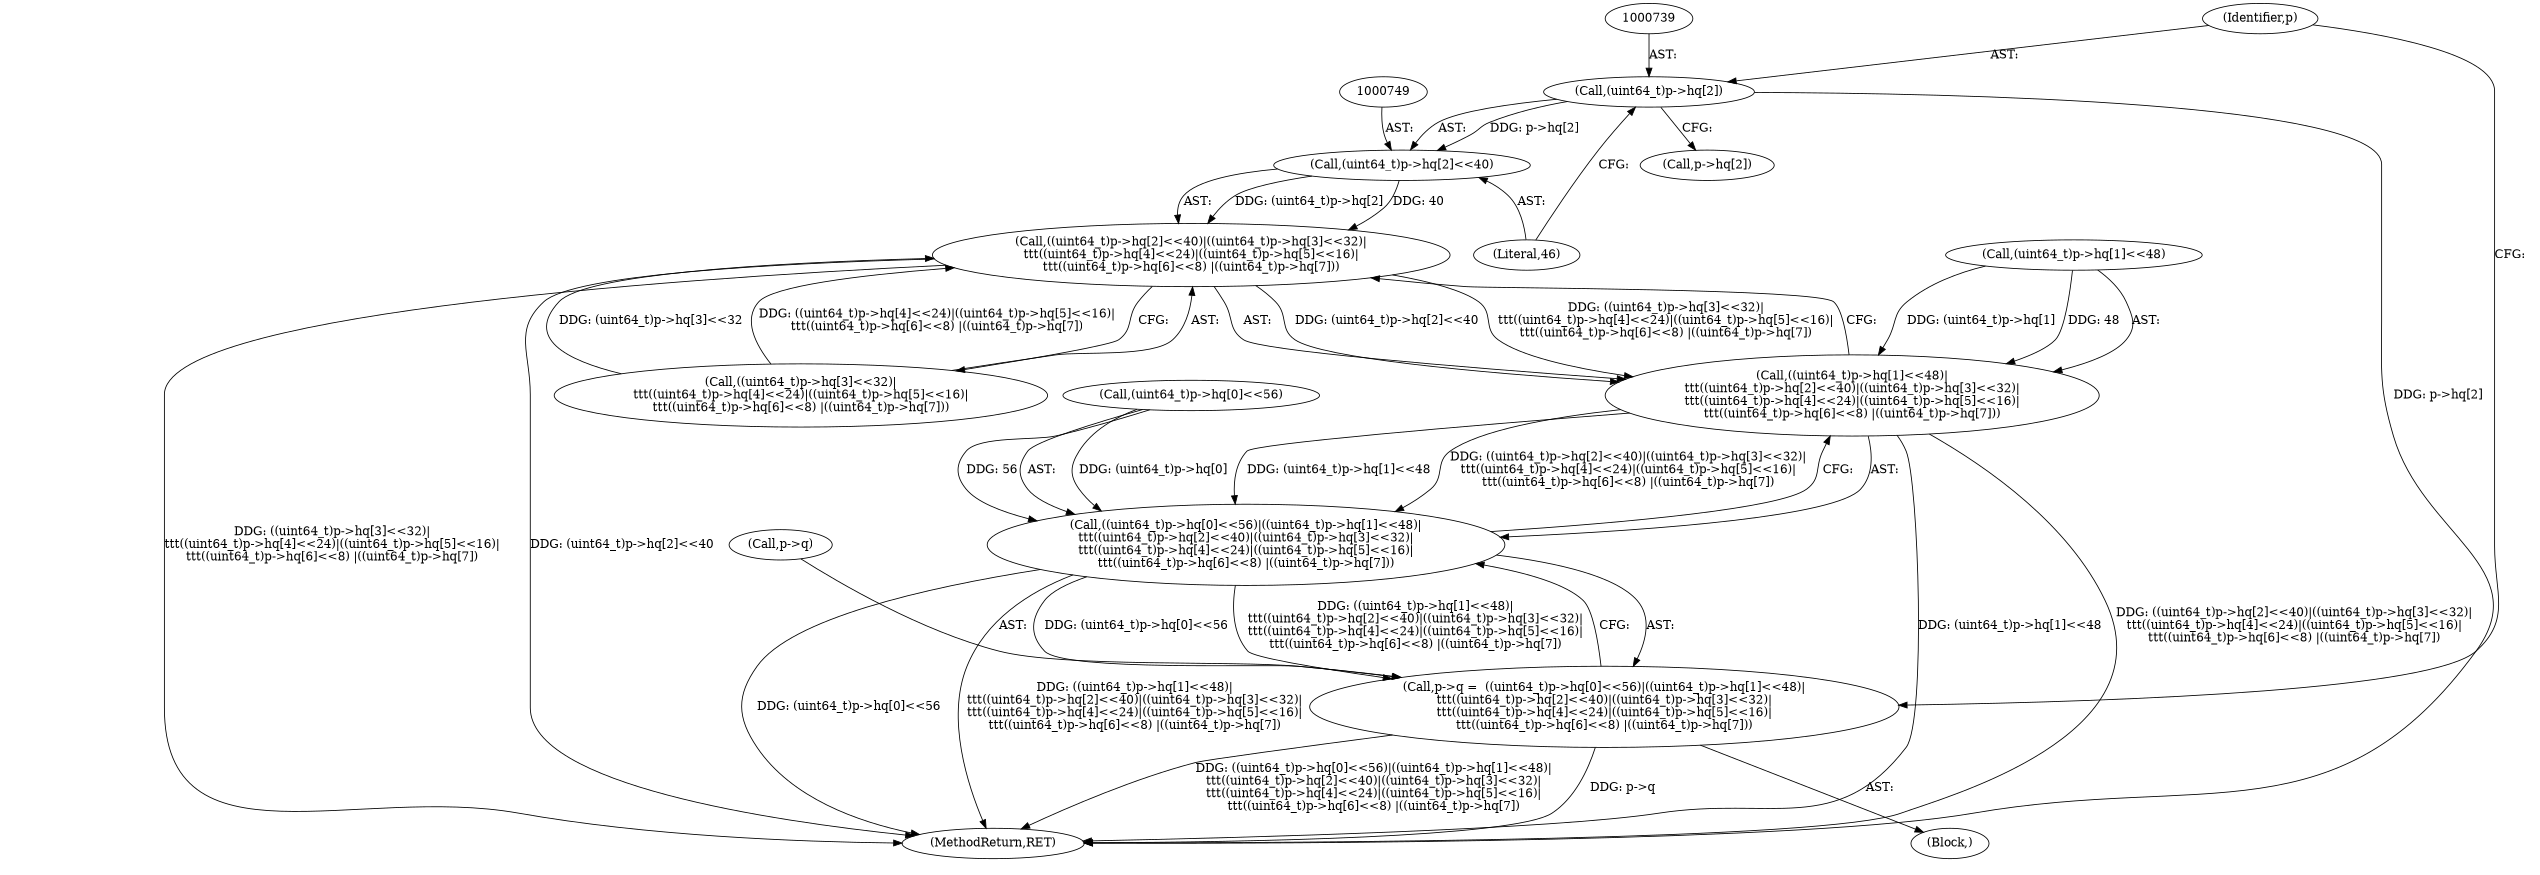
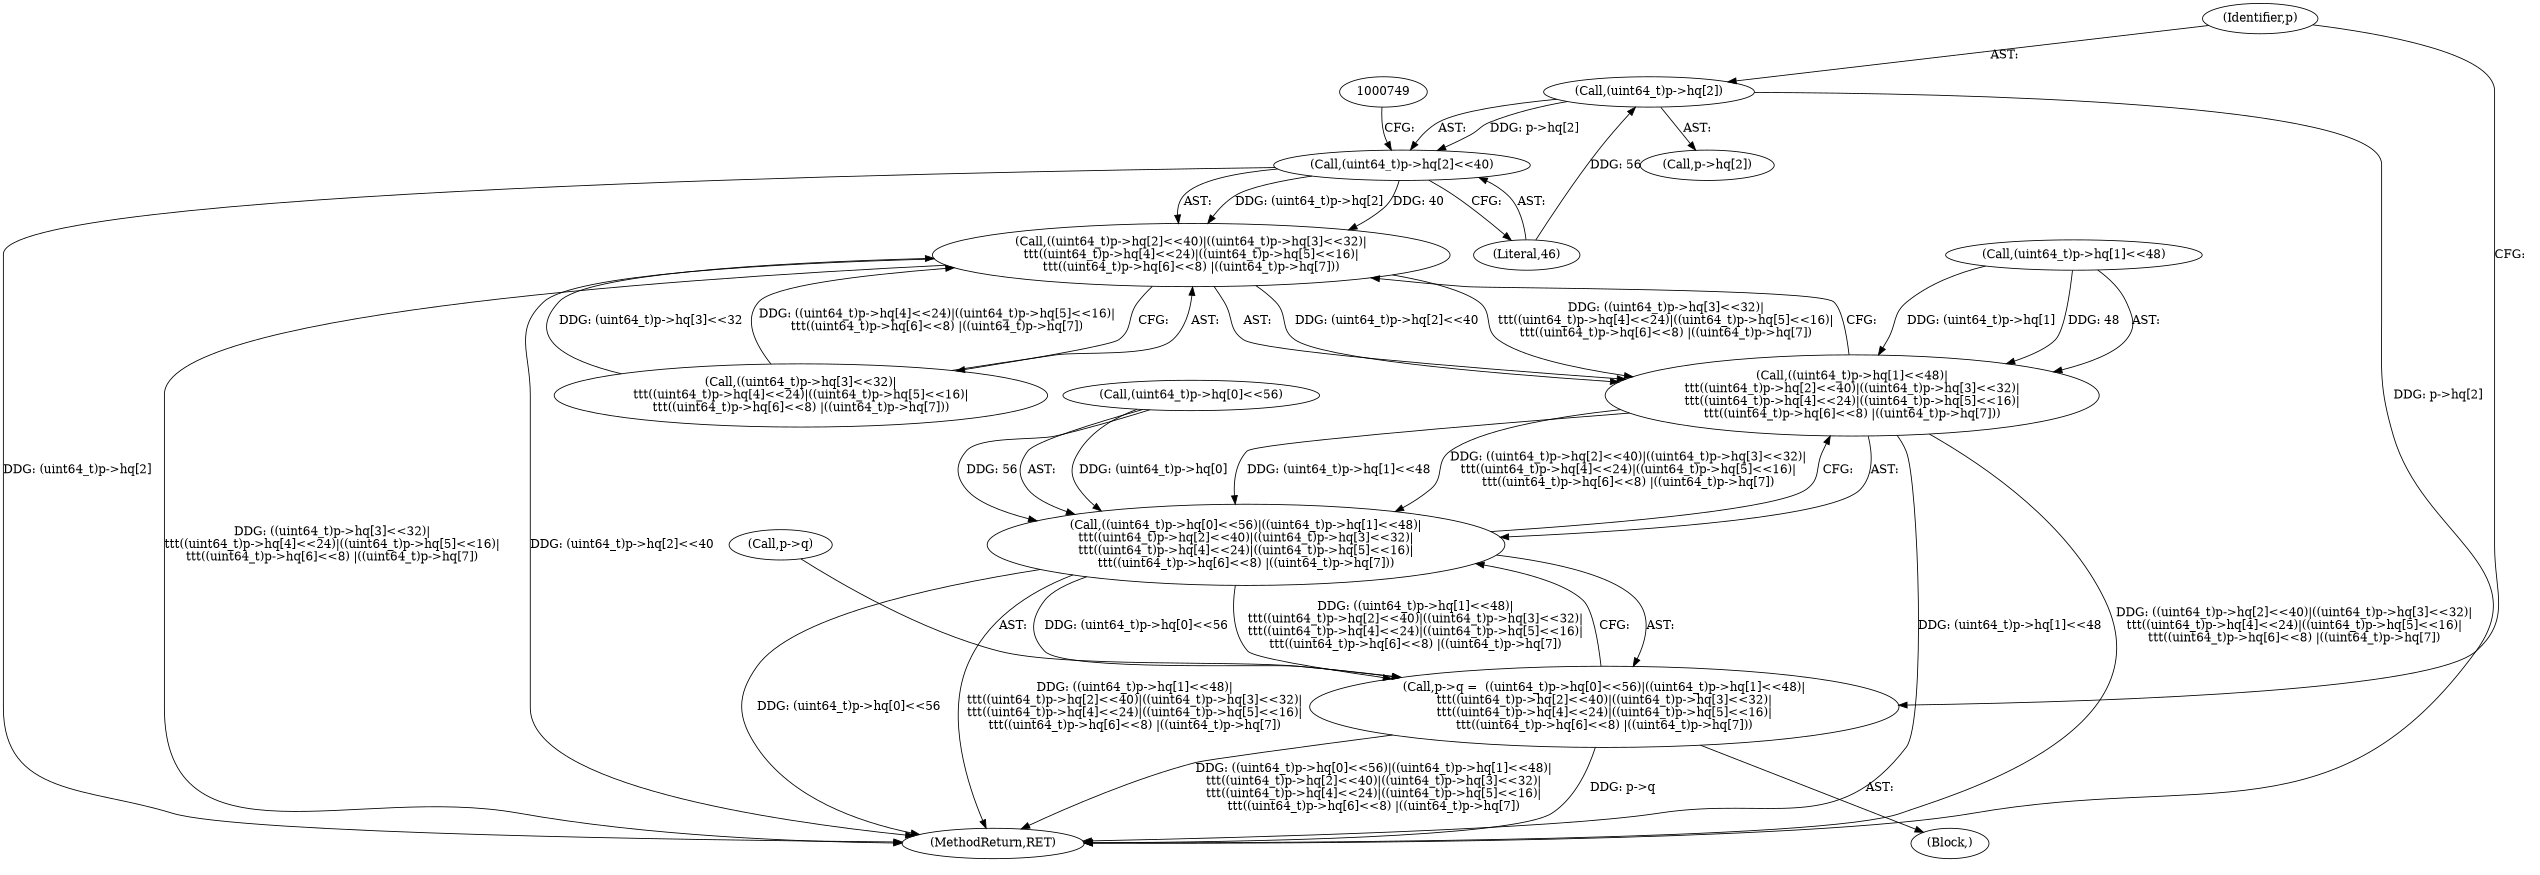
  digraph {
    n1 [label="(Call,(uint64_t)p->hq[2])"]
    n2 [label="(Call,(uint64_t)p->hq[2]<<40)"]
    n3 [label="(MethodReturn,RET)"]
    n4 [label="(Call,p->hq[2])"]
    n5 [label="(Call,((uint64_t)p->hq[2]<<40)|((uint64_t)p->hq[3]<<32)|\n\t\t\t((uint64_t)p->hq[4]<<24)|((uint64_t)p->hq[5]<<16)|\n\t\t\t((uint64_t)p->hq[6]<<8) |((uint64_t)p->hq[7]))"]
    n6 [label="(Literal,46)"]
    n7 [label="(Call,((uint64_t)p->hq[1]<<48)|\n\t\t\t((uint64_t)p->hq[2]<<40)|((uint64_t)p->hq[3]<<32)|\n\t\t\t((uint64_t)p->hq[4]<<24)|((uint64_t)p->hq[5]<<16)|\n\t\t\t((uint64_t)p->hq[6]<<8) |((uint64_t)p->hq[7]))"]
    n8 [label="(Call,((uint64_t)p->hq[3]<<32)|\n\t\t\t((uint64_t)p->hq[4]<<24)|((uint64_t)p->hq[5]<<16)|\n\t\t\t((uint64_t)p->hq[6]<<8) |((uint64_t)p->hq[7]))"]
    n9 [label="(Call,((uint64_t)p->hq[0]<<56)|((uint64_t)p->hq[1]<<48)|\n\t\t\t((uint64_t)p->hq[2]<<40)|((uint64_t)p->hq[3]<<32)|\n\t\t\t((uint64_t)p->hq[4]<<24)|((uint64_t)p->hq[5]<<16)|\n\t\t\t((uint64_t)p->hq[6]<<8) |((uint64_t)p->hq[7]))"]
    n10 [label="(Call,p->q =  ((uint64_t)p->hq[0]<<56)|((uint64_t)p->hq[1]<<48)|\n\t\t\t((uint64_t)p->hq[2]<<40)|((uint64_t)p->hq[3]<<32)|\n\t\t\t((uint64_t)p->hq[4]<<24)|((uint64_t)p->hq[5]<<16)|\n\t\t\t((uint64_t)p->hq[6]<<8) |((uint64_t)p->hq[7]))"]
    n11 [label="(Block,)"]
    n12 [label="(Identifier,p)"]
    n13 [label="(Call,(uint64_t)p->hq[0]<<56)"]
    n14 [label="(Call,p->q)"]
    n15 [label="(Call,(uint64_t)p->hq[1]<<48)"]
-   1000739
    1000749
    n1 -> n2 [label="AST: "]
    n1 -> n2 [label="DDG: p->hq[2]"]
    n1 -> n3 [label="DDG: p->hq[2]"]
-   n1 -> n4 [label="CFG: "]
+   n1 -> n4 [label="AST: "]
+   n2 -> n3 [label="DDG: (uint64_t)p->hq[2]"]
    n2 -> n5 [label="AST: "]
    n2 -> n5 [label="DDG: (uint64_t)p->hq[2]"]
    n2 -> n5 [label="DDG: 40"]
+   n2 -> n6 [label="CFG: "]
    n5 -> n3 [label="DDG: ((uint64_t)p->hq[3]<<32)|\n\t\t\t((uint64_t)p->hq[4]<<24)|((uint64_t)p->hq[5]<<16)|\n\t\t\t((uint64_t)p->hq[6]<<8) |((uint64_t)p->hq[7])"]
    n5 -> n3 [label="DDG: (uint64_t)p->hq[2]<<40"]
    n5 -> n7 [label="AST: "]
    n5 -> n7 [label="DDG: (uint64_t)p->hq[2]<<40"]
    n5 -> n7 [label="DDG: ((uint64_t)p->hq[3]<<32)|\n\t\t\t((uint64_t)p->hq[4]<<24)|((uint64_t)p->hq[5]<<16)|\n\t\t\t((uint64_t)p->hq[6]<<8) |((uint64_t)p->hq[7])"]
    n5 -> n8 [label="CFG: "]
-   n6 -> n1 [label="CFG: "]
+   n6 -> n1 [label="DDG: 56"]
    n6 -> n2 [label="AST: "]
    n7 -> n3 [label="DDG: (uint64_t)p->hq[1]<<48"]
    n7 -> n3 [label="DDG: ((uint64_t)p->hq[2]<<40)|((uint64_t)p->hq[3]<<32)|\n\t\t\t((uint64_t)p->hq[4]<<24)|((uint64_t)p->hq[5]<<16)|\n\t\t\t((uint64_t)p->hq[6]<<8) |((uint64_t)p->hq[7])"]
    n7 -> n5 [label="CFG: "]
    n7 -> n9 [label="AST: "]
    n7 -> n9 [label="DDG: (uint64_t)p->hq[1]<<48"]
    n7 -> n9 [label="DDG: ((uint64_t)p->hq[2]<<40)|((uint64_t)p->hq[3]<<32)|\n\t\t\t((uint64_t)p->hq[4]<<24)|((uint64_t)p->hq[5]<<16)|\n\t\t\t((uint64_t)p->hq[6]<<8) |((uint64_t)p->hq[7])"]
    n8 -> n5 [label="AST: "]
    n8 -> n5 [label="DDG: (uint64_t)p->hq[3]<<32"]
    n8 -> n5 [label="DDG: ((uint64_t)p->hq[4]<<24)|((uint64_t)p->hq[5]<<16)|\n\t\t\t((uint64_t)p->hq[6]<<8) |((uint64_t)p->hq[7])"]
    n9 -> n3 [label="DDG: (uint64_t)p->hq[0]<<56"]
    n9 -> n3 [label="DDG: ((uint64_t)p->hq[1]<<48)|\n\t\t\t((uint64_t)p->hq[2]<<40)|((uint64_t)p->hq[3]<<32)|\n\t\t\t((uint64_t)p->hq[4]<<24)|((uint64_t)p->hq[5]<<16)|\n\t\t\t((uint64_t)p->hq[6]<<8) |((uint64_t)p->hq[7])"]
    n9 -> n7 [label="CFG: "]
    n9 -> n10 [label="AST: "]
    n9 -> n10 [label="DDG: (uint64_t)p->hq[0]<<56"]
    n9 -> n10 [label="DDG: ((uint64_t)p->hq[1]<<48)|\n\t\t\t((uint64_t)p->hq[2]<<40)|((uint64_t)p->hq[3]<<32)|\n\t\t\t((uint64_t)p->hq[4]<<24)|((uint64_t)p->hq[5]<<16)|\n\t\t\t((uint64_t)p->hq[6]<<8) |((uint64_t)p->hq[7])"]
    n10 -> n3 [label="DDG: ((uint64_t)p->hq[0]<<56)|((uint64_t)p->hq[1]<<48)|\n\t\t\t((uint64_t)p->hq[2]<<40)|((uint64_t)p->hq[3]<<32)|\n\t\t\t((uint64_t)p->hq[4]<<24)|((uint64_t)p->hq[5]<<16)|\n\t\t\t((uint64_t)p->hq[6]<<8) |((uint64_t)p->hq[7])"]
    n10 -> n3 [label="DDG: p->q"]
    n10 -> n9 [label="CFG: "]
    n10 -> n11 [label="AST: "]
    n12 -> n1 [label="AST: "]
    n12 -> n10 [label="CFG: "]
    n13 -> n9 [label="AST: "]
    n13 -> n9 [label="DDG: (uint64_t)p->hq[0]"]
    n13 -> n9 [label="DDG: 56"]
    n14 -> n10 [label="AST: "]
    n15 -> n7 [label="AST: "]
    n15 -> n7 [label="DDG: (uint64_t)p->hq[1]"]
    n15 -> n7 [label="DDG: 48"]
-   1000739 -> n1 [label="AST: "]
-   1000749 -> n2 [label="AST: "]
+   1000749 -> n2 [label="CFG: "]
  }
